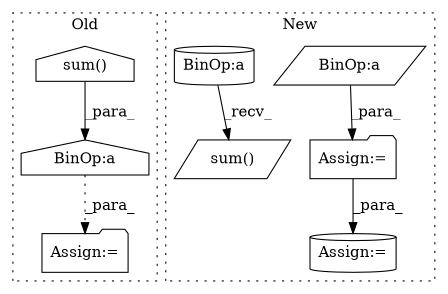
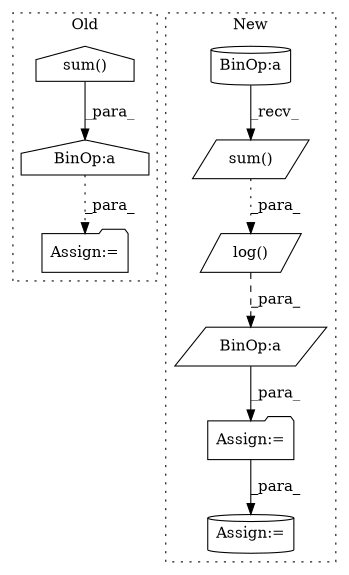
  digraph {
    node [a=75 l=3 shape=parallelogram]
    edge [style=solid]
    n1 [l="16,16" label="sum()" s="8106,8124" shape=house]
    n2 [a=68 label="Assign:=" s=8148 shape=folder]
    n3 [a=82 label="BinOp:a" s=8180 shape=house]
+   n4 [l="8,1" label="log()" s="7854,7909"]
    n5 [a=82 label="BinOp:a" s=7910]
    n6 [a=82 label="BinOp:a" s=7873 shape=cylinder]
    n7 [a=68 l=4 label="Assign:=" s=8069 shape=cylinder]
    n8 [a=68 label="Assign:=" s=7851 shape=folder]
    n9 [l="29,16" label="sum()" s="7862,7893"]
    subgraph cluster_1 {
      label=Old
      style=dotted
      n1
      n2
      n3
    }
    subgraph cluster_2 {
      label=New
      style=dotted
+     n4
      n5
      n6
      n7
      n8
      n9
    }
    n1 -> n3 [label=_para_]
    n3 -> n2 [label=_para_ style=dotted]
+   n4 -> n5 [label=_para_ style=dashed]
    n5 -> n8 [label=_para_]
    n6 -> n9 [label=_recv_]
    n8 -> n7 [label=_para_]
+   n9 -> n4 [label=_para_ style=dotted]
  }
